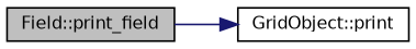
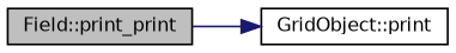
  digraph {
    rankdir=LR
    node [color=black fontname=Helvetica fontsize=10 shape=record style=filled]
-   n1 [fillcolor=grey75 fontcolor=black height=0.2 label="Field::print_field" width=0.4]
+   n1 [fillcolor=grey75 fontcolor=black height=0.2 label="Field::print_print" width=0.4]
    n2 [fillcolor=white height=0.2 label="GridObject::print" width=0.4]
    n1 -> n2 [color=midnightblue fontname=Helvetica fontsize=10 labelfontname=Helvetica labelfontsize=10 style=solid]
  }
